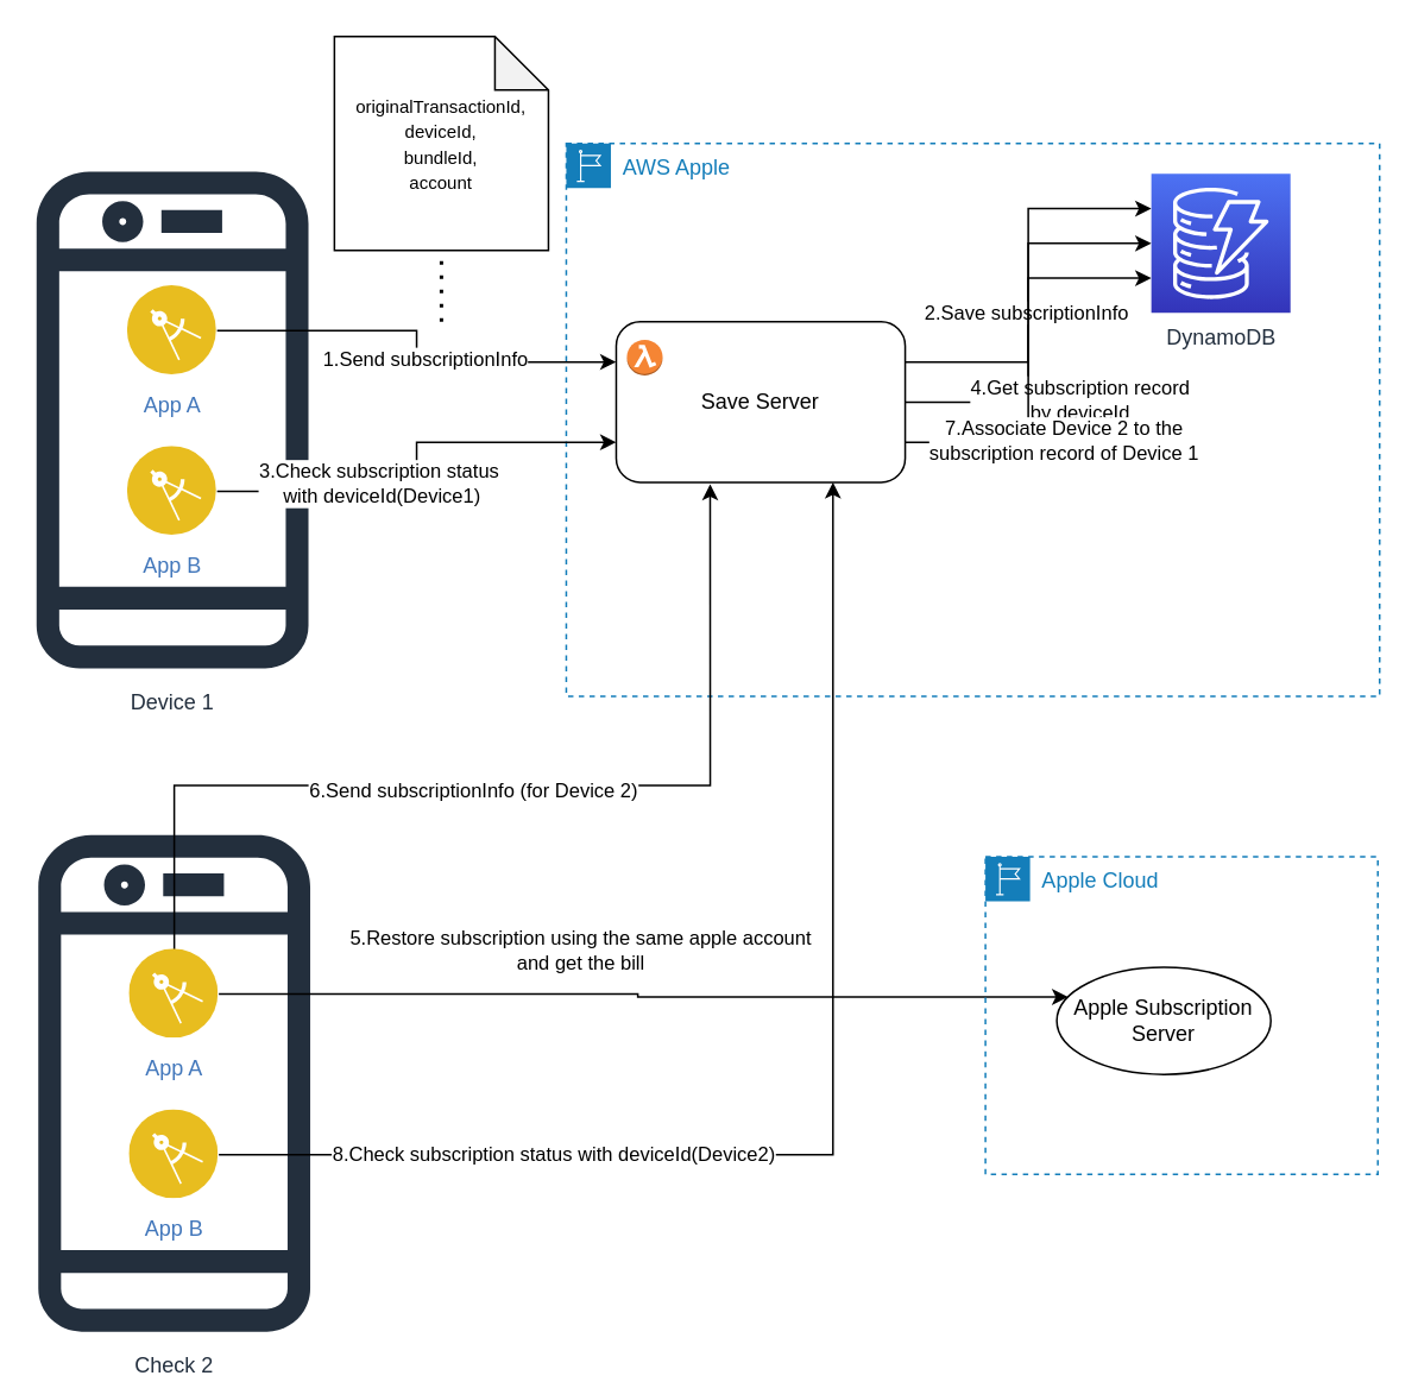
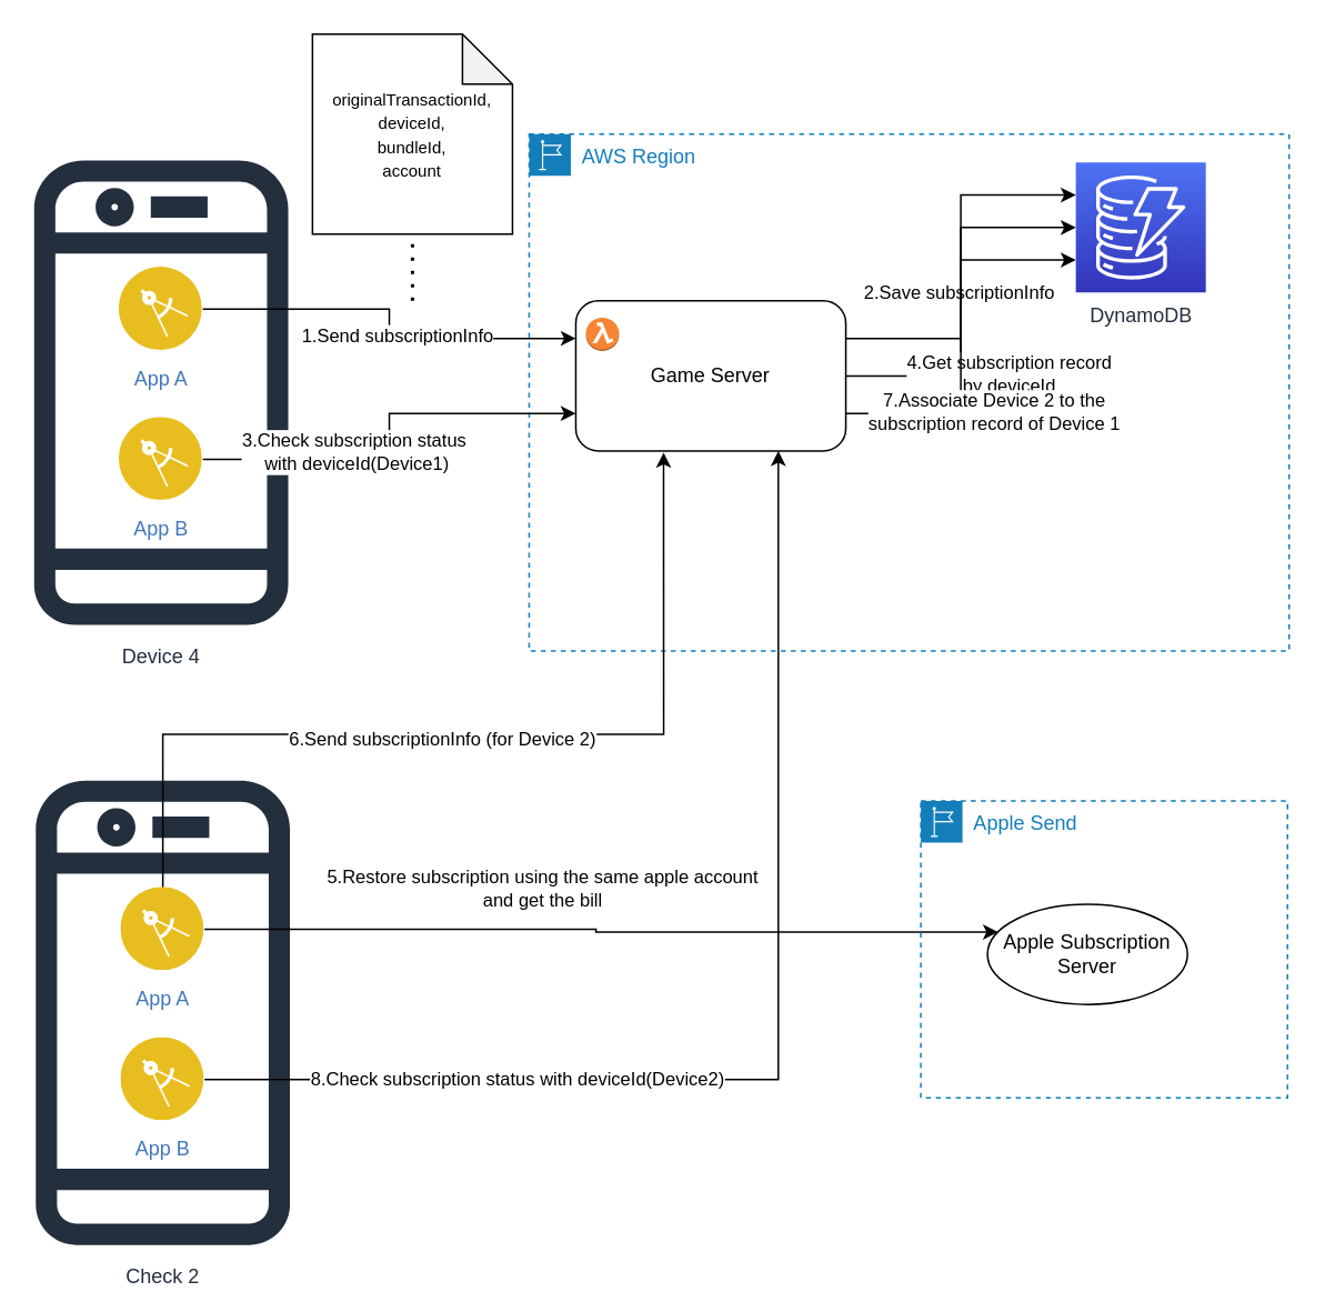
  <mxCell id="0" />
  <mxCell id="1" parent="0" />
- <mxCell id="2" value="Device 1" style="sketch=0;outlineConnect=0;fontColor=#232F3E;gradientColor=none;fillColor=#232F3D;strokeColor=none;dashed=0;verticalLabelPosition=bottom;verticalAlign=top;align=center;html=1;fontSize=12;fontStyle=0;aspect=fixed;pointerEvents=1;shape=mxgraph.aws4.mobile_client;" vertex="1" parent="1"><mxGeometry x="20" y="90" width="152.44" height="290" as="geometry" /></mxCell>
- <mxCell id="3" value="AWS Apple" style="points=[[0,0],[0.25,0],[0.5,0],[0.75,0],[1,0],[1,0.25],[1,0.5],[1,0.75],[1,1],[0.75,1],[0.5,1],[0.25,1],[0,1],[0,0.75],[0,0.5],[0,0.25]];outlineConnect=0;gradientColor=none;html=1;whiteSpace=wrap;fontSize=12;fontStyle=0;container=1;pointerEvents=0;collapsible=0;recursiveResize=0;shape=mxgraph.aws4.group;grIcon=mxgraph.aws4.group_region;strokeColor=#147EBA;fillColor=none;verticalAlign=top;align=left;spacingLeft=30;fontColor=#147EBA;dashed=1;" vertex="1" parent="1"><mxGeometry x="317" y="80" width="456" height="310" as="geometry" /></mxCell>
+ <mxCell id="2" value="Device 4" style="sketch=0;outlineConnect=0;fontColor=#232F3E;gradientColor=none;fillColor=#232F3D;strokeColor=none;dashed=0;verticalLabelPosition=bottom;verticalAlign=top;align=center;html=1;fontSize=12;fontStyle=0;aspect=fixed;pointerEvents=1;shape=mxgraph.aws4.mobile_client;" vertex="1" parent="1"><mxGeometry x="20" y="90" width="152.44" height="290" as="geometry" /></mxCell>
+ <mxCell id="3" value="AWS Region" style="points=[[0,0],[0.25,0],[0.5,0],[0.75,0],[1,0],[1,0.25],[1,0.5],[1,0.75],[1,1],[0.75,1],[0.5,1],[0.25,1],[0,1],[0,0.75],[0,0.5],[0,0.25]];outlineConnect=0;gradientColor=none;html=1;whiteSpace=wrap;fontSize=12;fontStyle=0;container=1;pointerEvents=0;collapsible=0;recursiveResize=0;shape=mxgraph.aws4.group;grIcon=mxgraph.aws4.group_region;strokeColor=#147EBA;fillColor=none;verticalAlign=top;align=left;spacingLeft=30;fontColor=#147EBA;dashed=1;" vertex="1" parent="1"><mxGeometry x="317" y="80" width="456" height="310" as="geometry" /></mxCell>
  <mxCell id="4" style="edgeStyle=orthogonalEdgeStyle;rounded=0;orthogonalLoop=1;jettySize=auto;html=1;exitX=1;exitY=0.25;exitDx=0;exitDy=0;entryX=0;entryY=0.25;entryDx=0;entryDy=0;entryPerimeter=0;" edge="1" parent="3" source="10" target="12"><mxGeometry relative="1" as="geometry" /></mxCell>
  <mxCell id="5" value="2.Save subscriptionInfo" style="edgeLabel;html=1;align=center;verticalAlign=middle;resizable=0;points=[];" vertex="1" connectable="0" parent="4"><mxGeometry x="-0.138" y="2" relative="1" as="geometry"><mxPoint as="offset" /></mxGeometry></mxCell>
  <mxCell id="6" style="edgeStyle=orthogonalEdgeStyle;rounded=0;orthogonalLoop=1;jettySize=auto;html=1;entryX=0;entryY=0.5;entryDx=0;entryDy=0;entryPerimeter=0;exitX=1;exitY=0.5;exitDx=0;exitDy=0;" edge="1" parent="3" source="10" target="12"><mxGeometry relative="1" as="geometry"><mxPoint x="190" y="180" as="sourcePoint" /></mxGeometry></mxCell>
  <mxCell id="7" value="4.Get subscription record&lt;br&gt;by deviceId" style="edgeLabel;html=1;align=center;verticalAlign=middle;resizable=0;points=[];" vertex="1" connectable="0" parent="6"><mxGeometry x="-0.405" relative="1" as="geometry"><mxPoint x="29" y="-2" as="offset" /></mxGeometry></mxCell>
  <mxCell id="8" style="edgeStyle=orthogonalEdgeStyle;rounded=0;orthogonalLoop=1;jettySize=auto;html=1;exitX=1;exitY=0.75;exitDx=0;exitDy=0;entryX=0;entryY=0.75;entryDx=0;entryDy=0;entryPerimeter=0;" edge="1" parent="3" source="10" target="12"><mxGeometry relative="1" as="geometry" /></mxCell>
  <mxCell id="9" value="7.Associate Device 2 to the &lt;br&gt;subscription record of Device 1" style="edgeLabel;html=1;align=center;verticalAlign=middle;resizable=0;points=[];" vertex="1" connectable="0" parent="8"><mxGeometry x="-0.283" y="1" relative="1" as="geometry"><mxPoint x="20" y="12" as="offset" /></mxGeometry></mxCell>
- <mxCell id="10" value="Save Server" style="rounded=1;whiteSpace=wrap;html=1;" vertex="1" parent="3"><mxGeometry x="28" y="100" width="162" height="90" as="geometry" /></mxCell>
+ <mxCell id="10" value="Game Server" style="rounded=1;whiteSpace=wrap;html=1;" vertex="1" parent="3"><mxGeometry x="28" y="100" width="162" height="90" as="geometry" /></mxCell>
  <mxCell id="11" value="" style="outlineConnect=0;dashed=0;verticalLabelPosition=bottom;verticalAlign=top;align=center;html=1;shape=mxgraph.aws3.lambda_function;fillColor=#F58534;gradientColor=none;" vertex="1" parent="3"><mxGeometry x="34" y="110" width="20" height="20" as="geometry" /></mxCell>
  <mxCell id="12" value="DynamoDB" style="sketch=0;points=[[0,0,0],[0.25,0,0],[0.5,0,0],[0.75,0,0],[1,0,0],[0,1,0],[0.25,1,0],[0.5,1,0],[0.75,1,0],[1,1,0],[0,0.25,0],[0,0.5,0],[0,0.75,0],[1,0.25,0],[1,0.5,0],[1,0.75,0]];outlineConnect=0;fontColor=#232F3E;gradientColor=#4D72F3;gradientDirection=north;fillColor=#3334B9;strokeColor=#ffffff;dashed=0;verticalLabelPosition=bottom;verticalAlign=top;align=center;html=1;fontSize=12;fontStyle=0;aspect=fixed;shape=mxgraph.aws4.resourceIcon;resIcon=mxgraph.aws4.dynamodb;" vertex="1" parent="3"><mxGeometry x="328" y="17" width="78" height="78" as="geometry" /></mxCell>
  <mxCell id="13" style="edgeStyle=orthogonalEdgeStyle;rounded=0;orthogonalLoop=1;jettySize=auto;html=1;exitX=1;exitY=0.5;exitDx=0;exitDy=0;entryX=0;entryY=0.25;entryDx=0;entryDy=0;" edge="1" parent="1" source="15" target="10"><mxGeometry relative="1" as="geometry" /></mxCell>
  <mxCell id="14" value="1.Send subscriptionInfo" style="edgeLabel;html=1;align=center;verticalAlign=middle;resizable=0;points=[];" vertex="1" connectable="0" parent="13"><mxGeometry x="-0.332" relative="1" as="geometry"><mxPoint x="35" y="15" as="offset" /></mxGeometry></mxCell>
  <mxCell id="15" value="App A" style="image;aspect=fixed;perimeter=ellipsePerimeter;html=1;align=center;shadow=0;dashed=0;fontColor=#4277BB;labelBackgroundColor=default;fontSize=12;spacingTop=3;image=img/lib/ibm/applications/mobile_app.svg;" vertex="1" parent="1"><mxGeometry x="71.22" y="160" width="50" height="50" as="geometry" /></mxCell>
  <mxCell id="16" style="edgeStyle=orthogonalEdgeStyle;rounded=0;orthogonalLoop=1;jettySize=auto;html=1;exitX=1;exitY=0.5;exitDx=0;exitDy=0;entryX=0;entryY=0.75;entryDx=0;entryDy=0;" edge="1" parent="1" source="18" target="10"><mxGeometry relative="1" as="geometry" /></mxCell>
  <mxCell id="17" value="3.Check subscription status&lt;br&gt;&amp;nbsp;with deviceId(Device1)" style="edgeLabel;html=1;align=center;verticalAlign=middle;resizable=0;points=[];" vertex="1" connectable="0" parent="16"><mxGeometry x="-0.341" relative="1" as="geometry"><mxPoint x="7" y="-5" as="offset" /></mxGeometry></mxCell>
  <mxCell id="18" value="App B" style="image;aspect=fixed;perimeter=ellipsePerimeter;html=1;align=center;shadow=0;dashed=0;fontColor=#4277BB;labelBackgroundColor=default;fontSize=12;spacingTop=3;image=img/lib/ibm/applications/mobile_app.svg;" vertex="1" parent="1"><mxGeometry x="71.22" y="250" width="50" height="50" as="geometry" /></mxCell>
  <mxCell id="19" value="Check 2" style="sketch=0;outlineConnect=0;fontColor=#232F3E;gradientColor=none;fillColor=#232F3D;strokeColor=none;dashed=0;verticalLabelPosition=bottom;verticalAlign=top;align=center;html=1;fontSize=12;fontStyle=0;aspect=fixed;pointerEvents=1;shape=mxgraph.aws4.mobile_client;" vertex="1" parent="1"><mxGeometry x="21" y="462" width="152.44" height="290" as="geometry" /></mxCell>
  <mxCell id="20" style="edgeStyle=orthogonalEdgeStyle;rounded=0;orthogonalLoop=1;jettySize=auto;html=1;exitX=1;exitY=0.5;exitDx=0;exitDy=0;entryX=0;entryY=0.25;entryDx=0;entryDy=0;" edge="1" parent="1" source="24" target="29"><mxGeometry relative="1" as="geometry" /></mxCell>
  <mxCell id="21" value="5.Restore subscription using the same apple account &lt;br&gt;and get the bill" style="edgeLabel;html=1;align=center;verticalAlign=middle;resizable=0;points=[];" vertex="1" connectable="0" parent="20"><mxGeometry x="-0.345" relative="1" as="geometry"><mxPoint x="46" y="-25" as="offset" /></mxGeometry></mxCell>
  <mxCell id="22" style="edgeStyle=orthogonalEdgeStyle;rounded=0;orthogonalLoop=1;jettySize=auto;html=1;exitX=0.5;exitY=0;exitDx=0;exitDy=0;entryX=0.325;entryY=1.011;entryDx=0;entryDy=0;entryPerimeter=0;" edge="1" parent="1" source="24" target="10"><mxGeometry relative="1" as="geometry"><Array as="points"><mxPoint x="97" y="440" /><mxPoint x="397" y="440" /></Array></mxGeometry></mxCell>
  <mxCell id="23" value="6.Send subscriptionInfo (for Device 2)" style="edgeLabel;html=1;align=center;verticalAlign=middle;resizable=0;points=[];" vertex="1" connectable="0" parent="22"><mxGeometry x="-0.077" y="-2" relative="1" as="geometry"><mxPoint as="offset" /></mxGeometry></mxCell>
  <mxCell id="24" value="App A" style="image;aspect=fixed;perimeter=ellipsePerimeter;html=1;align=center;shadow=0;dashed=0;fontColor=#4277BB;labelBackgroundColor=default;fontSize=12;spacingTop=3;image=img/lib/ibm/applications/mobile_app.svg;" vertex="1" parent="1"><mxGeometry x="72.22" y="532" width="50" height="50" as="geometry" /></mxCell>
  <mxCell id="25" style="edgeStyle=orthogonalEdgeStyle;rounded=0;orthogonalLoop=1;jettySize=auto;html=1;exitX=1;exitY=0.5;exitDx=0;exitDy=0;entryX=0.75;entryY=1;entryDx=0;entryDy=0;" edge="1" parent="1" source="27" target="10"><mxGeometry relative="1" as="geometry" /></mxCell>
  <mxCell id="26" value="8.Check subscription status with deviceId(Device2)" style="edgeLabel;html=1;align=center;verticalAlign=middle;resizable=0;points=[];" vertex="1" connectable="0" parent="25"><mxGeometry x="-0.482" y="1" relative="1" as="geometry"><mxPoint as="offset" /></mxGeometry></mxCell>
  <mxCell id="27" value="App B" style="image;aspect=fixed;perimeter=ellipsePerimeter;html=1;align=center;shadow=0;dashed=0;fontColor=#4277BB;labelBackgroundColor=default;fontSize=12;spacingTop=3;image=img/lib/ibm/applications/mobile_app.svg;" vertex="1" parent="1"><mxGeometry x="72.22" y="622" width="50" height="50" as="geometry" /></mxCell>
- <mxCell id="28" value="Apple Cloud" style="points=[[0,0],[0.25,0],[0.5,0],[0.75,0],[1,0],[1,0.25],[1,0.5],[1,0.75],[1,1],[0.75,1],[0.5,1],[0.25,1],[0,1],[0,0.75],[0,0.5],[0,0.25]];outlineConnect=0;gradientColor=none;html=1;whiteSpace=wrap;fontSize=12;fontStyle=0;container=1;pointerEvents=0;collapsible=0;recursiveResize=0;shape=mxgraph.aws4.group;grIcon=mxgraph.aws4.group_region;strokeColor=#147EBA;fillColor=none;verticalAlign=top;align=left;spacingLeft=30;fontColor=#147EBA;dashed=1;" vertex="1" parent="1"><mxGeometry x="552" y="480" width="220" height="178" as="geometry" /></mxCell>
+ <mxCell id="28" value="Apple Send" style="points=[[0,0],[0.25,0],[0.5,0],[0.75,0],[1,0],[1,0.25],[1,0.5],[1,0.75],[1,1],[0.75,1],[0.5,1],[0.25,1],[0,1],[0,0.75],[0,0.5],[0,0.25]];outlineConnect=0;gradientColor=none;html=1;whiteSpace=wrap;fontSize=12;fontStyle=0;container=1;pointerEvents=0;collapsible=0;recursiveResize=0;shape=mxgraph.aws4.group;grIcon=mxgraph.aws4.group_region;strokeColor=#147EBA;fillColor=none;verticalAlign=top;align=left;spacingLeft=30;fontColor=#147EBA;dashed=1;" vertex="1" parent="1"><mxGeometry x="552" y="480" width="220" height="178" as="geometry" /></mxCell>
  <mxCell id="29" value="Apple Subscription Server" style="ellipse;whiteSpace=wrap;html=1;" vertex="1" parent="28"><mxGeometry x="40" y="62" width="120" height="60" as="geometry" /></mxCell>
  <mxCell id="30" value="&lt;font style=&quot;font-size: 10px;&quot;&gt;originalTransactionId, deviceId, &lt;br&gt;bundleId,&lt;br&gt;account&lt;/font&gt;" style="shape=note;whiteSpace=wrap;html=1;backgroundOutline=1;darkOpacity=0.05;" vertex="1" parent="1"><mxGeometry x="187" y="20" width="120" height="120" as="geometry" /></mxCell>
  <mxCell id="31" value="" style="endArrow=none;dashed=1;html=1;dashPattern=1 3;strokeWidth=2;rounded=0;entryX=0.5;entryY=1;entryDx=0;entryDy=0;entryPerimeter=0;" edge="1" parent="1" target="30"><mxGeometry width="50" height="50" relative="1" as="geometry"><mxPoint x="247" y="180" as="sourcePoint" /><mxPoint x="297" y="140" as="targetPoint" /></mxGeometry></mxCell>
